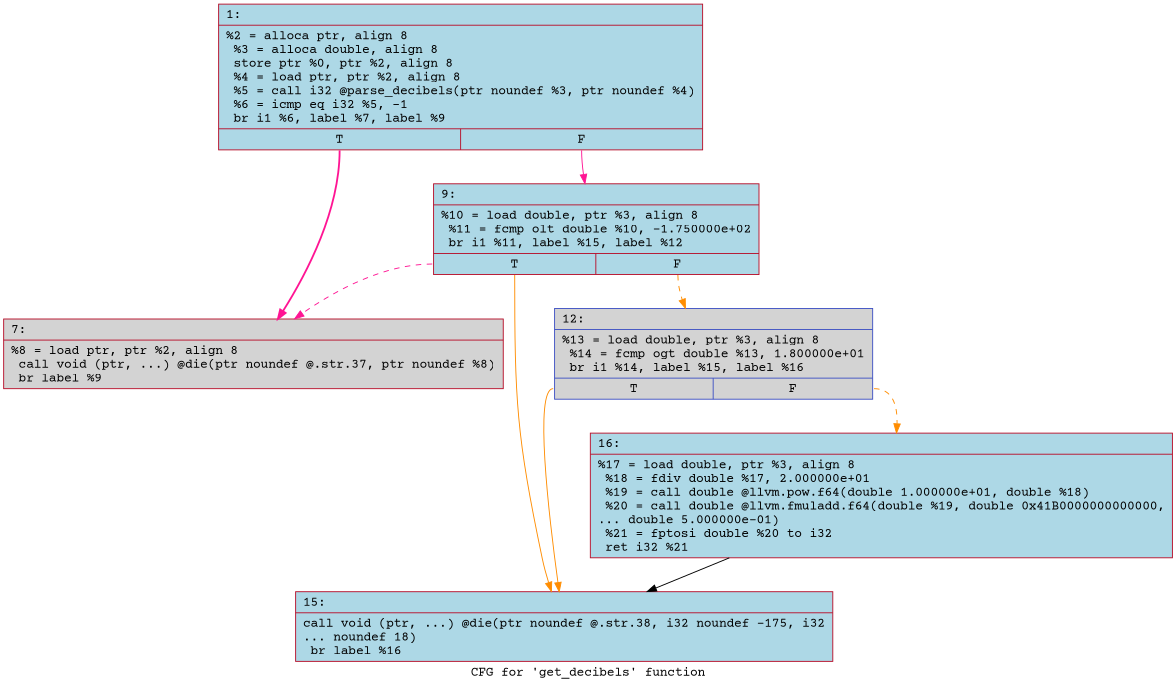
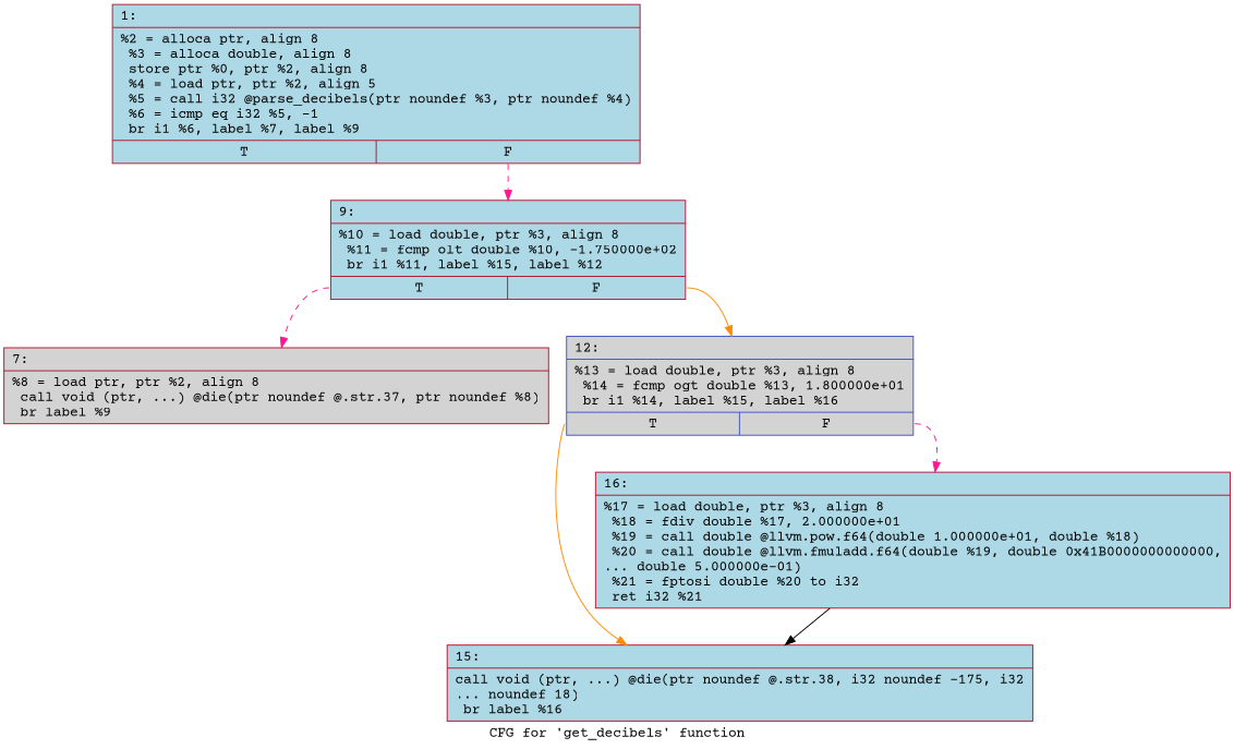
  digraph {
    fontname="Courier Prime"
    label="CFG for 'get_decibels' function"
    node [color="#b70d28ff" fillcolor=lightblue fontname="Courier Prime" shape=record style=filled]
    edge [color=deeppink fontname="Courier Prime" style=solid tailport=s0]
-   n1 [label="{1:\l|  %2 = alloca ptr, align 8\l  %3 = alloca double, align 8\l  store ptr %0, ptr %2, align 8\l  %4 = load ptr, ptr %2, align 8\l  %5 = call i32 @parse_decibels(ptr noundef %3, ptr noundef %4)\l  %6 = icmp eq i32 %5, -1\l  br i1 %6, label %7, label %9\l|{<s0>T|<s1>F}}"]
+   n1 [label="{1:\l|  %2 = alloca ptr, align 8\l  %3 = alloca double, align 8\l  store ptr %0, ptr %2, align 8\l  %4 = load ptr, ptr %2, align 5\l  %5 = call i32 @parse_decibels(ptr noundef %3, ptr noundef %4)\l  %6 = icmp eq i32 %5, -1\l  br i1 %6, label %7, label %9\l|{<s0>T|<s1>F}}"]
    n2 [fillcolor=lightgrey label="{7:\l|  %8 = load ptr, ptr %2, align 8\l  call void (ptr, ...) @die(ptr noundef @.str.37, ptr noundef %8)\l  br label %9\l}"]
    n3 [label="{9:\l|  %10 = load double, ptr %3, align 8\l  %11 = fcmp olt double %10, -1.750000e+02\l  br i1 %11, label %15, label %12\l|{<s0>T|<s1>F}}"]
    n4 [label="{15:\l|  call void (ptr, ...) @die(ptr noundef @.str.38, i32 noundef -175, i32\l... noundef 18)\l  br label %16\l}"]
    n5 [color="#3d50c3ff" fillcolor=lightgrey label="{12:\l|  %13 = load double, ptr %3, align 8\l  %14 = fcmp ogt double %13, 1.800000e+01\l  br i1 %14, label %15, label %16\l|{<s0>T|<s1>F}}"]
    n6 [label="{16:\l|  %17 = load double, ptr %3, align 8\l  %18 = fdiv double %17, 2.000000e+01\l  %19 = call double @llvm.pow.f64(double 1.000000e+01, double %18)\l  %20 = call double @llvm.fmuladd.f64(double %19, double 0x41B0000000000000,\l... double 5.000000e-01)\l  %21 = fptosi double %20 to i32\l  ret i32 %21\l}"]
-   n1 -> n2 [style=bold]
-   n1 -> n3 [tailport=s1]
+   n1 -> n3 [style=dashed tailport=s1]
    n3 -> n2 [style=dashed]
-   n3 -> n4 [color=darkorange]
-   n3 -> n5 [color=darkorange style=dashed tailport=s1]
+   n3 -> n5 [color=darkorange tailport=s1]
    n5 -> n4 [color=darkorange]
-   n5 -> n6 [color=darkorange style=dashed tailport=s1]
+   n5 -> n6 [style=dashed tailport=s1]
    n6 -> n4 [color=black]
  }
